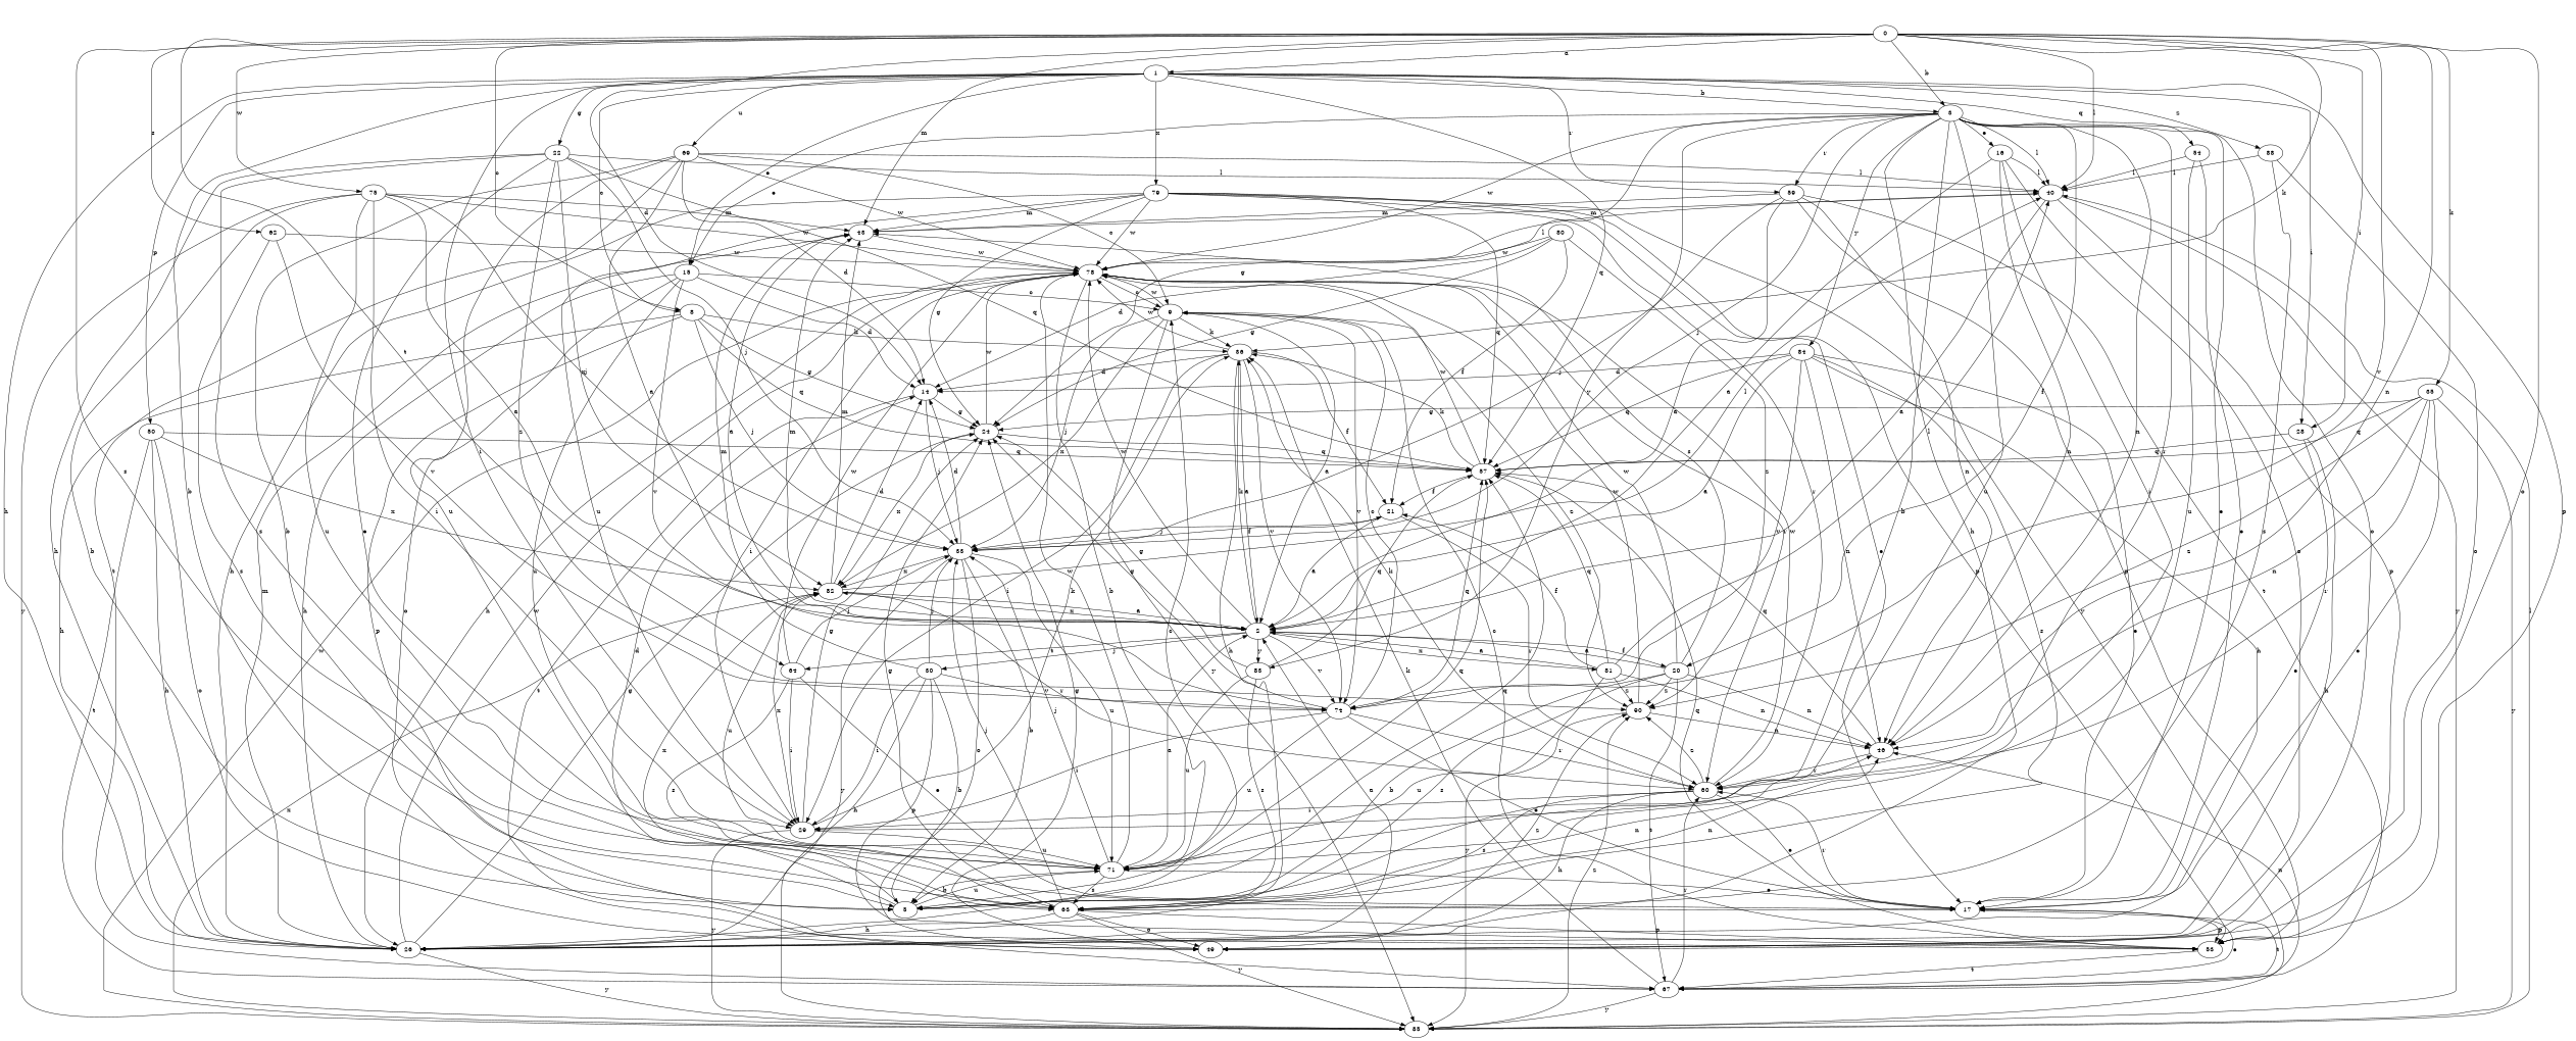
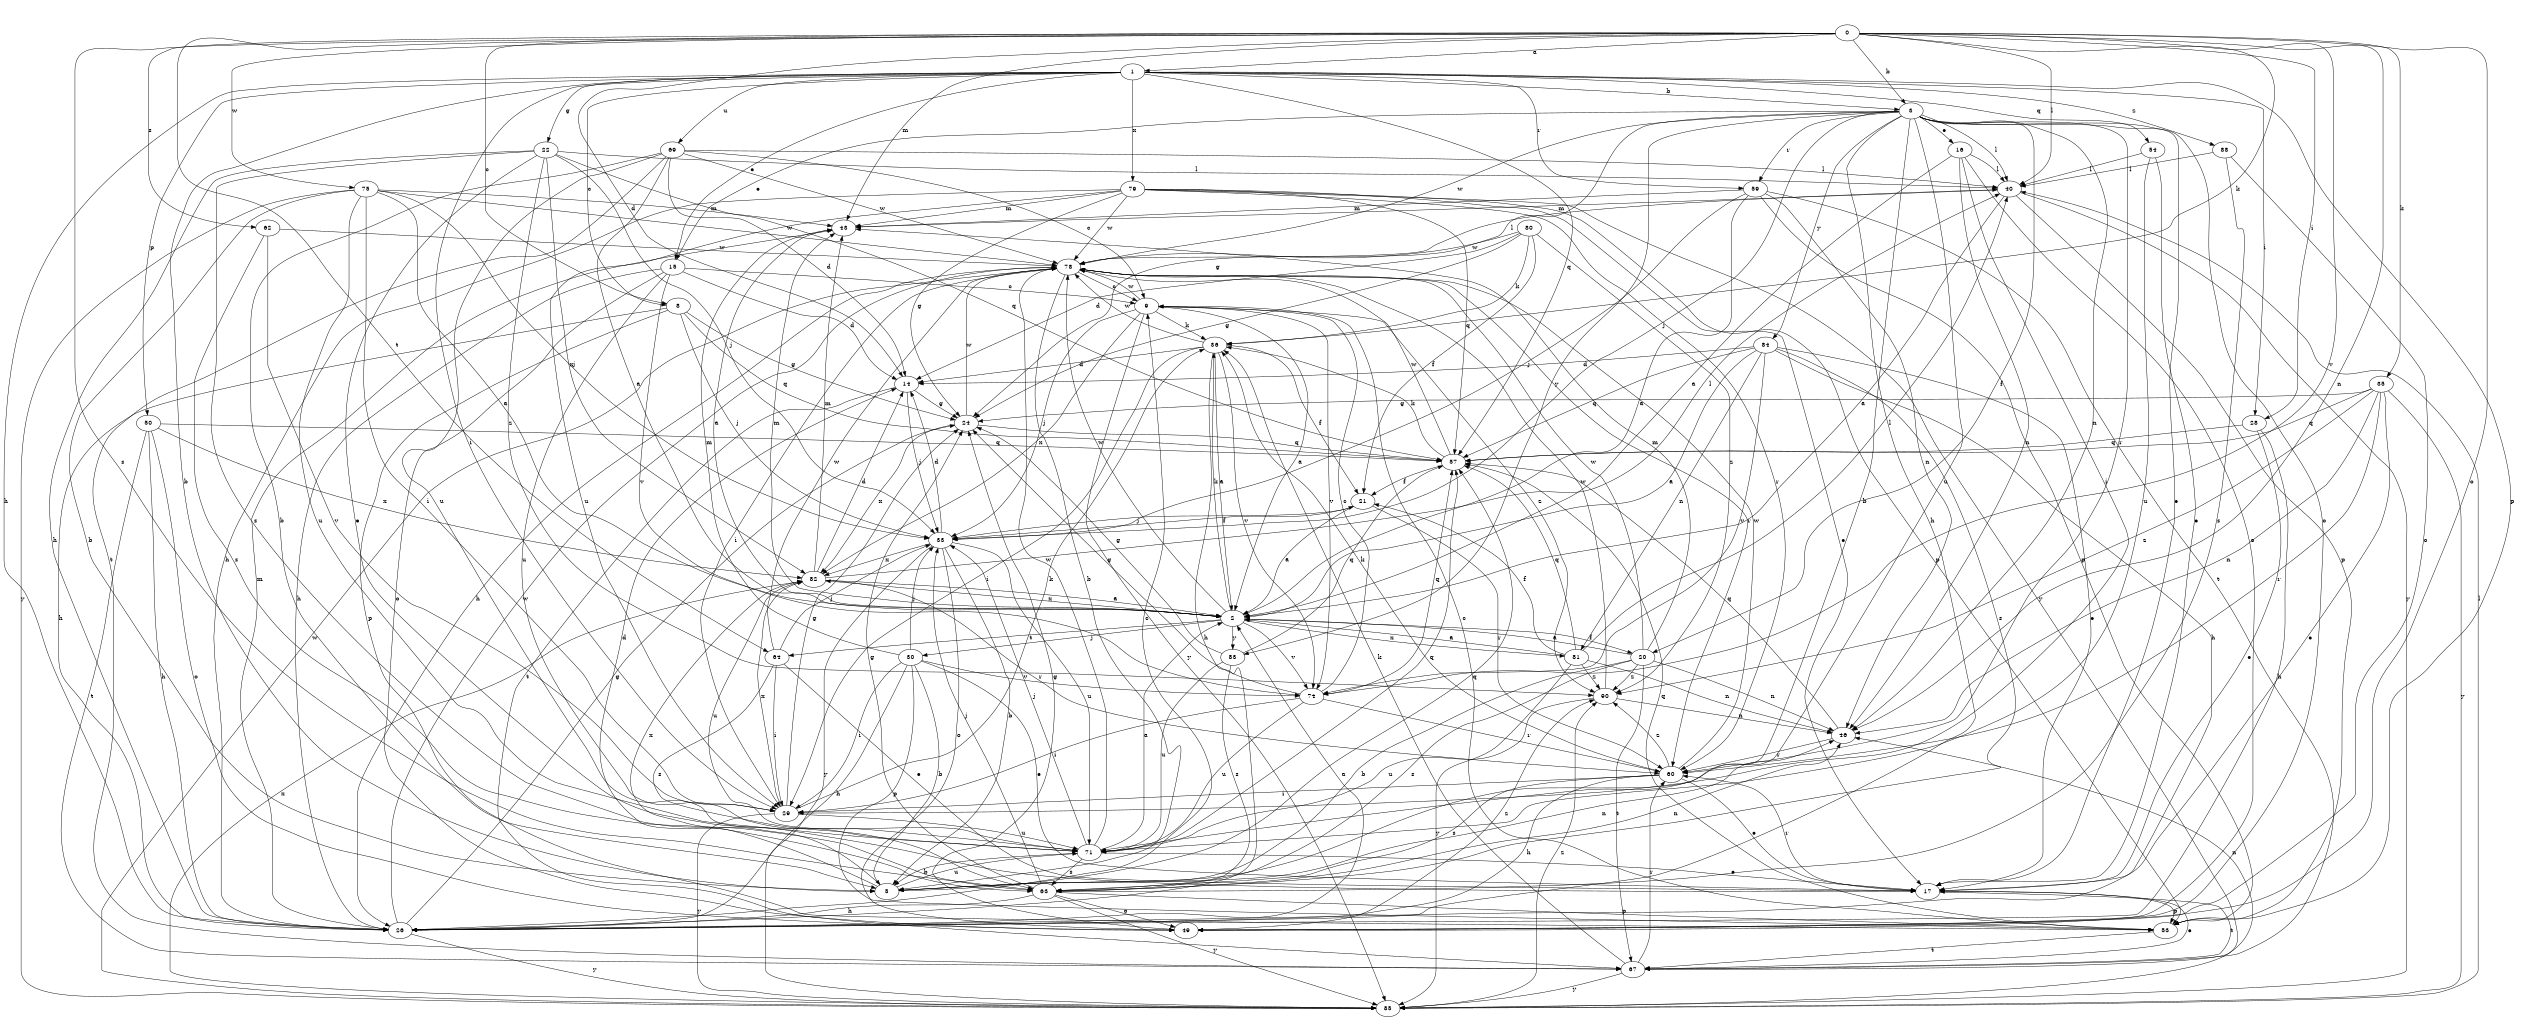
  strict digraph {
    0
    1
    3
    8
    14
    28
    35
    36
    40
    43
    46
    49
    62
    63
    64
    74
    75
    5
    15
    22
    26
    29
    50
    53
    54
    57
    59
    69
    79
    88
    20
    78
    83
    16
    17
    24
    33
    60
    71
    84
    67
    85
    90
    2
    21
    9
    82
    80
    30
    81
    0 -> 1 [label=a]
    0 -> 3 [label=b]
    0 -> 8 [label=c]
    0 -> 14 [label=d]
    0 -> 28 [label=i]
    0 -> 35 [label=k]
    0 -> 36 [label=k]
    0 -> 40 [label=l]
    0 -> 43 [label=m]
    0 -> 46 [label=n]
    0 -> 49 [label=o]
    0 -> 62 [label=s]
    0 -> 63 [label=s]
    0 -> 64 [label=t]
    0 -> 74 [label=v]
    0 -> 75 [label=w]
    1 -> 3 [label=b]
    1 -> 8 [label=c]
    1 -> 28 [label=i]
    1 -> 5 [label=b]
    1 -> 15 [label=e]
    1 -> 22 [label=g]
    1 -> 26 [label=h]
    1 -> 29 [label=i]
    1 -> 50 [label=p]
    1 -> 53 [label=p]
    1 -> 54 [label=q]
    1 -> 57 [label=q]
    1 -> 59 [label=r]
    1 -> 69 [label=u]
    1 -> 79 [label=x]
    1 -> 88 [label=z]
    3 -> 40 [label=l]
    3 -> 46 [label=n]
    3 -> 49 [label=o]
    3 -> 5 [label=b]
    3 -> 15 [label=e]
    3 -> 26 [label=h]
    3 -> 59 [label=r]
    3 -> 20 [label=f]
    3 -> 78 [label=w]
    3 -> 83 [label=y]
    3 -> 16 [label=e]
    3 -> 17 [label=e]
    3 -> 24 [label=g]
    3 -> 33 [label=j]
    3 -> 60 [label=r]
    3 -> 71 [label=u]
    3 -> 84 [label=y]
-   8 -> 36 [label=k]
+   80 -> 36 [label=k]
    8 -> 26 [label=h]
    8 -> 53 [label=p]
    8 -> 57 [label=q]
    8 -> 24 [label=g]
    8 -> 33 [label=j]
    14 -> 24 [label=g]
    14 -> 33 [label=j]
    14 -> 67 [label=t]
    28 -> 26 [label=h]
    28 -> 57 [label=q]
    28 -> 17 [label=e]
    35 -> 46 [label=n]
    35 -> 57 [label=q]
    35 -> 17 [label=e]
    35 -> 24 [label=g]
    35 -> 60 [label=r]
    35 -> 85 [label=y]
    35 -> 90 [label=z]
    36 -> 14 [label=d]
    36 -> 74 [label=v]
    36 -> 26 [label=h]
    36 -> 29 [label=i]
    36 -> 78 [label=w]
    36 -> 2 [label=a]
    36 -> 21 [label=f]
    40 -> 43 [label=m]
    40 -> 53 [label=p]
    40 -> 85 [label=y]
    40 -> 2 [label=a]
-   43 -> 78 [label=w]
    43 -> 2 [label=a]
    46 -> 57 [label=q]
    46 -> 60 [label=r]
    49 -> 24 [label=g]
    49 -> 90 [label=z]
    62 -> 63 [label=s]
-   62 -> 74 [label=v]
+   62 -> 29 [label=v]
    62 -> 78 [label=w]
    63 -> 46 [label=n]
    63 -> 49 [label=o]
    63 -> 26 [label=h]
    63 -> 53 [label=p]
    63 -> 24 [label=g]
    63 -> 33 [label=j]
    63 -> 85 [label=y]
    64 -> 63 [label=s]
    64 -> 29 [label=i]
    64 -> 78 [label=w]
    64 -> 17 [label=e]
    64 -> 33 [label=j]
    74 -> 29 [label=i]
    74 -> 57 [label=q]
-   74 -> 17 [label=e]
+   30 -> 17 [label=e]
    74 -> 24 [label=g]
    74 -> 60 [label=r]
    74 -> 71 [label=u]
    74 -> 9 [label=c]
    75 -> 43 [label=m]
    75 -> 5 [label=b]
    75 -> 29 [label=i]
    75 -> 78 [label=w]
    75 -> 33 [label=j]
    75 -> 71 [label=u]
    75 -> 85 [label=y]
    75 -> 2 [label=a]
    5 -> 14 [label=d]
    5 -> 46 [label=n]
    5 -> 57 [label=q]
    5 -> 71 [label=u]
    5 -> 82 [label=x]
    15 -> 14 [label=d]
    15 -> 49 [label=o]
    15 -> 74 [label=v]
    15 -> 26 [label=h]
    15 -> 71 [label=u]
    15 -> 9 [label=c]
    22 -> 40 [label=l]
    22 -> 63 [label=s]
    22 -> 26 [label=h]
    22 -> 57 [label=q]
    22 -> 17 [label=e]
    22 -> 33 [label=j]
    22 -> 90 [label=z]
    22 -> 82 [label=x]
    26 -> 43 [label=m]
    26 -> 78 [label=w]
    26 -> 24 [label=g]
    26 -> 85 [label=y]
    26 -> 2 [label=a]
    26 -> 9 [label=c]
    29 -> 36 [label=k]
    29 -> 24 [label=g]
    29 -> 71 [label=u]
    29 -> 85 [label=y]
    29 -> 82 [label=x]
    50 -> 49 [label=o]
    50 -> 26 [label=h]
    50 -> 57 [label=q]
    50 -> 67 [label=t]
    50 -> 82 [label=x]
    53 -> 57 [label=q]
    53 -> 67 [label=t]
    53 -> 9 [label=c]
    54 -> 40 [label=l]
    54 -> 17 [label=e]
    54 -> 71 [label=u]
    57 -> 36 [label=k]
    57 -> 78 [label=w]
    57 -> 21 [label=f]
    59 -> 43 [label=m]
    59 -> 46 [label=n]
    59 -> 53 [label=p]
    59 -> 33 [label=j]
    59 -> 67 [label=t]
    59 -> 2 [label=a]
    69 -> 14 [label=d]
    69 -> 40 [label=l]
    69 -> 5 [label=b]
    69 -> 78 [label=w]
    69 -> 71 [label=u]
    69 -> 67 [label=t]
    69 -> 2 [label=a]
    69 -> 9 [label=c]
    79 -> 43 [label=m]
    79 -> 26 [label=h]
    79 -> 29 [label=u]
    79 -> 53 [label=p]
    79 -> 57 [label=q]
    79 -> 78 [label=w]
    79 -> 17 [label=e]
    79 -> 24 [label=g]
    79 -> 60 [label=r]
    79 -> 85 [label=y]
    88 -> 40 [label=l]
    88 -> 49 [label=o]
    88 -> 63 [label=s]
-   20 -> 43 [label=s]
+   20 -> 43 [label=m]
    20 -> 46 [label=n]
    20 -> 63 [label=s]
    20 -> 5 [label=b]
    20 -> 78 [label=w]
    20 -> 67 [label=t]
    20 -> 90 [label=z]
    20 -> 2 [label=a]
    78 -> 40 [label=l]
    78 -> 5 [label=b]
    78 -> 26 [label=h]
    78 -> 29 [label=i]
    78 -> 60 [label=r]
    78 -> 9 [label=c]
    83 -> 63 [label=s]
    83 -> 57 [label=q]
    83 -> 24 [label=g]
    83 -> 71 [label=u]
    16 -> 40 [label=l]
    16 -> 46 [label=n]
    16 -> 49 [label=o]
    16 -> 29 [label=i]
    16 -> 2 [label=a]
    17 -> 53 [label=p]
    17 -> 60 [label=r]
    17 -> 67 [label=t]
    24 -> 57 [label=q]
    24 -> 78 [label=w]
    24 -> 82 [label=x]
    33 -> 14 [label=d]
    33 -> 49 [label=o]
    33 -> 5 [label=b]
    33 -> 71 [label=u]
    33 -> 85 [label=y]
    33 -> 21 [label=f]
    33 -> 82 [label=x]
    60 -> 36 [label=k]
    60 -> 63 [label=s]
    60 -> 26 [label=h]
    60 -> 29 [label=i]
    60 -> 78 [label=w]
    60 -> 17 [label=e]
    60 -> 90 [label=z]
    71 -> 63 [label=s]
    71 -> 5 [label=b]
    71 -> 57 [label=q]
    71 -> 78 [label=w]
    71 -> 17 [label=e]
    71 -> 33 [label=j]
    71 -> 2 [label=a]
    84 -> 14 [label=d]
-   84 -> 46 [label=n]
+   84 -> 81 [label=n]
    84 -> 63 [label=s]
    84 -> 74 [label=v]
    84 -> 26 [label=h]
    84 -> 57 [label=q]
    84 -> 17 [label=e]
    84 -> 2 [label=a]
    67 -> 36 [label=k]
    67 -> 46 [label=n]
    67 -> 17 [label=e]
    67 -> 60 [label=r]
    67 -> 85 [label=y]
    85 -> 40 [label=l]
    85 -> 78 [label=w]
    85 -> 90 [label=z]
    85 -> 82 [label=x]
    90 -> 46 [label=n]
    90 -> 78 [label=w]
    90 -> 71 [label=u]
    2 -> 36 [label=k]
    2 -> 43 [label=m]
    2 -> 64 [label=t]
    2 -> 74 [label=v]
    2 -> 20 [label=f]
    2 -> 78 [label=w]
    2 -> 83 [label=y]
    2 -> 82 [label=x]
    2 -> 30 [label=j]
    2 -> 81 [label=x]
    21 -> 33 [label=j]
    21 -> 60 [label=r]
    21 -> 2 [label=a]
    9 -> 36 [label=k]
    9 -> 74 [label=v]
    9 -> 78 [label=w]
    9 -> 33 [label=j]
    9 -> 85 [label=y]
    9 -> 90 [label=z]
    9 -> 2 [label=a]
    9 -> 82 [label=x]
    82 -> 14 [label=d]
    82 -> 40 [label=l]
    82 -> 43 [label=m]
    82 -> 60 [label=r]
    82 -> 71 [label=u]
    82 -> 2 [label=a]
    80 -> 14 [label=d]
    80 -> 78 [label=w]
    80 -> 24 [label=g]
    80 -> 90 [label=z]
    80 -> 21 [label=f]
    30 -> 43 [label=m]
    30 -> 74 [label=v]
    30 -> 5 [label=b]
    30 -> 26 [label=h]
    30 -> 29 [label=i]
    30 -> 53 [label=p]
    30 -> 33 [label=j]
    81 -> 40 [label=l]
    81 -> 46 [label=n]
    81 -> 57 [label=q]
    81 -> 85 [label=y]
    81 -> 90 [label=z]
    81 -> 2 [label=a]
    81 -> 21 [label=f]
  }
